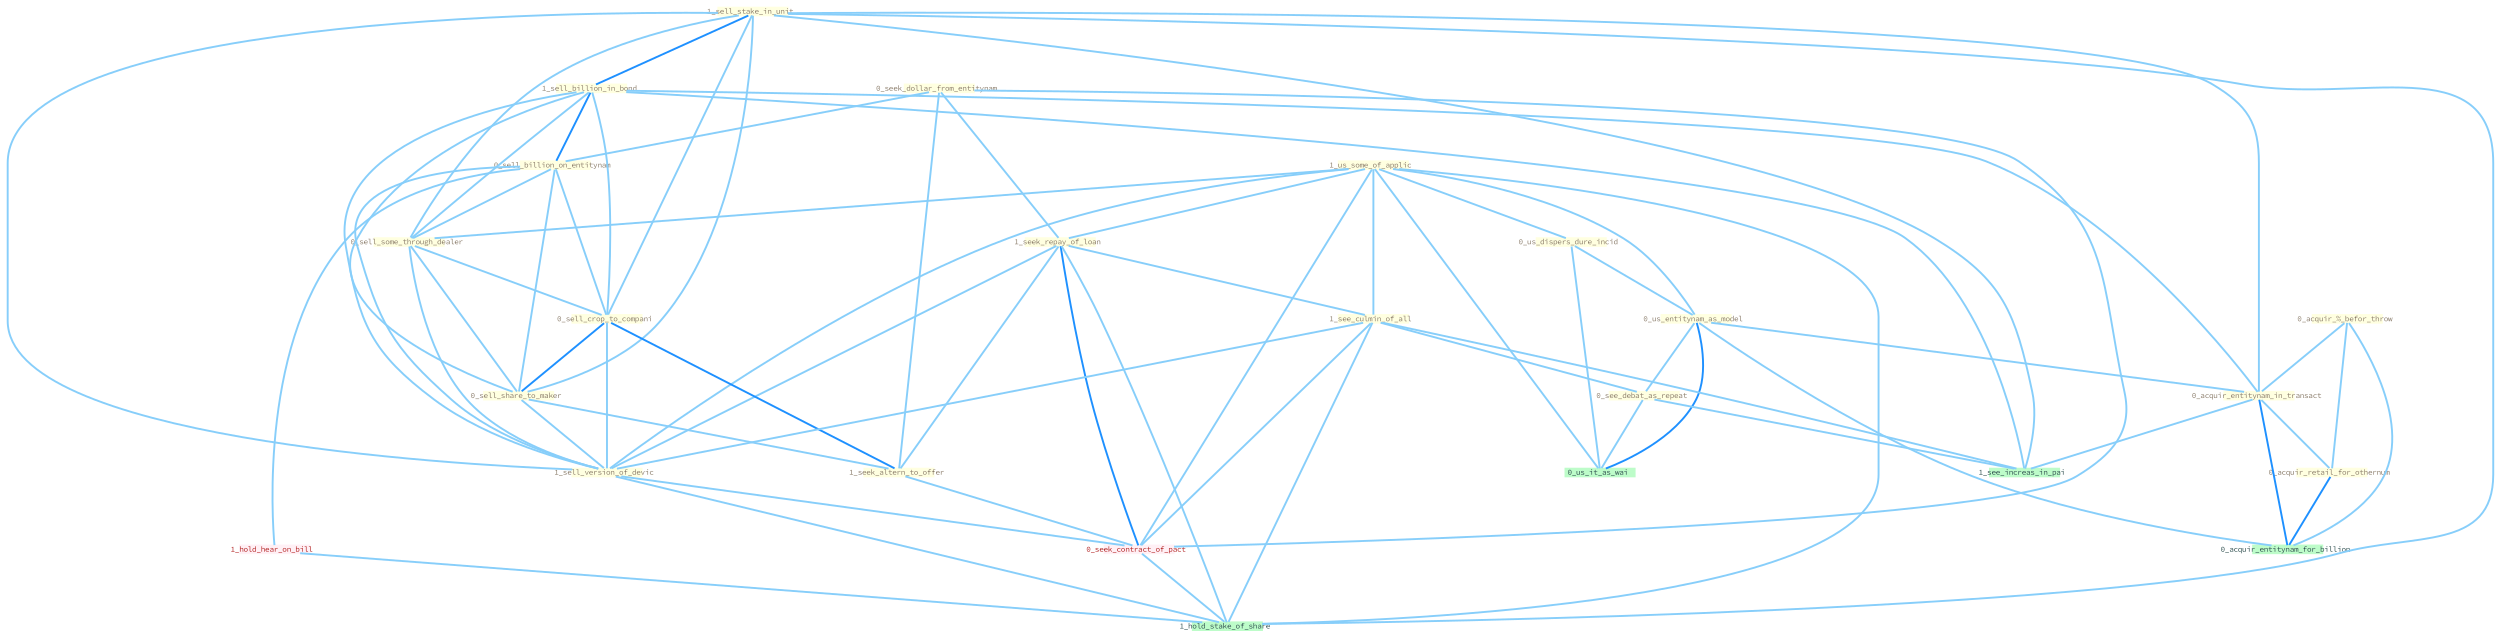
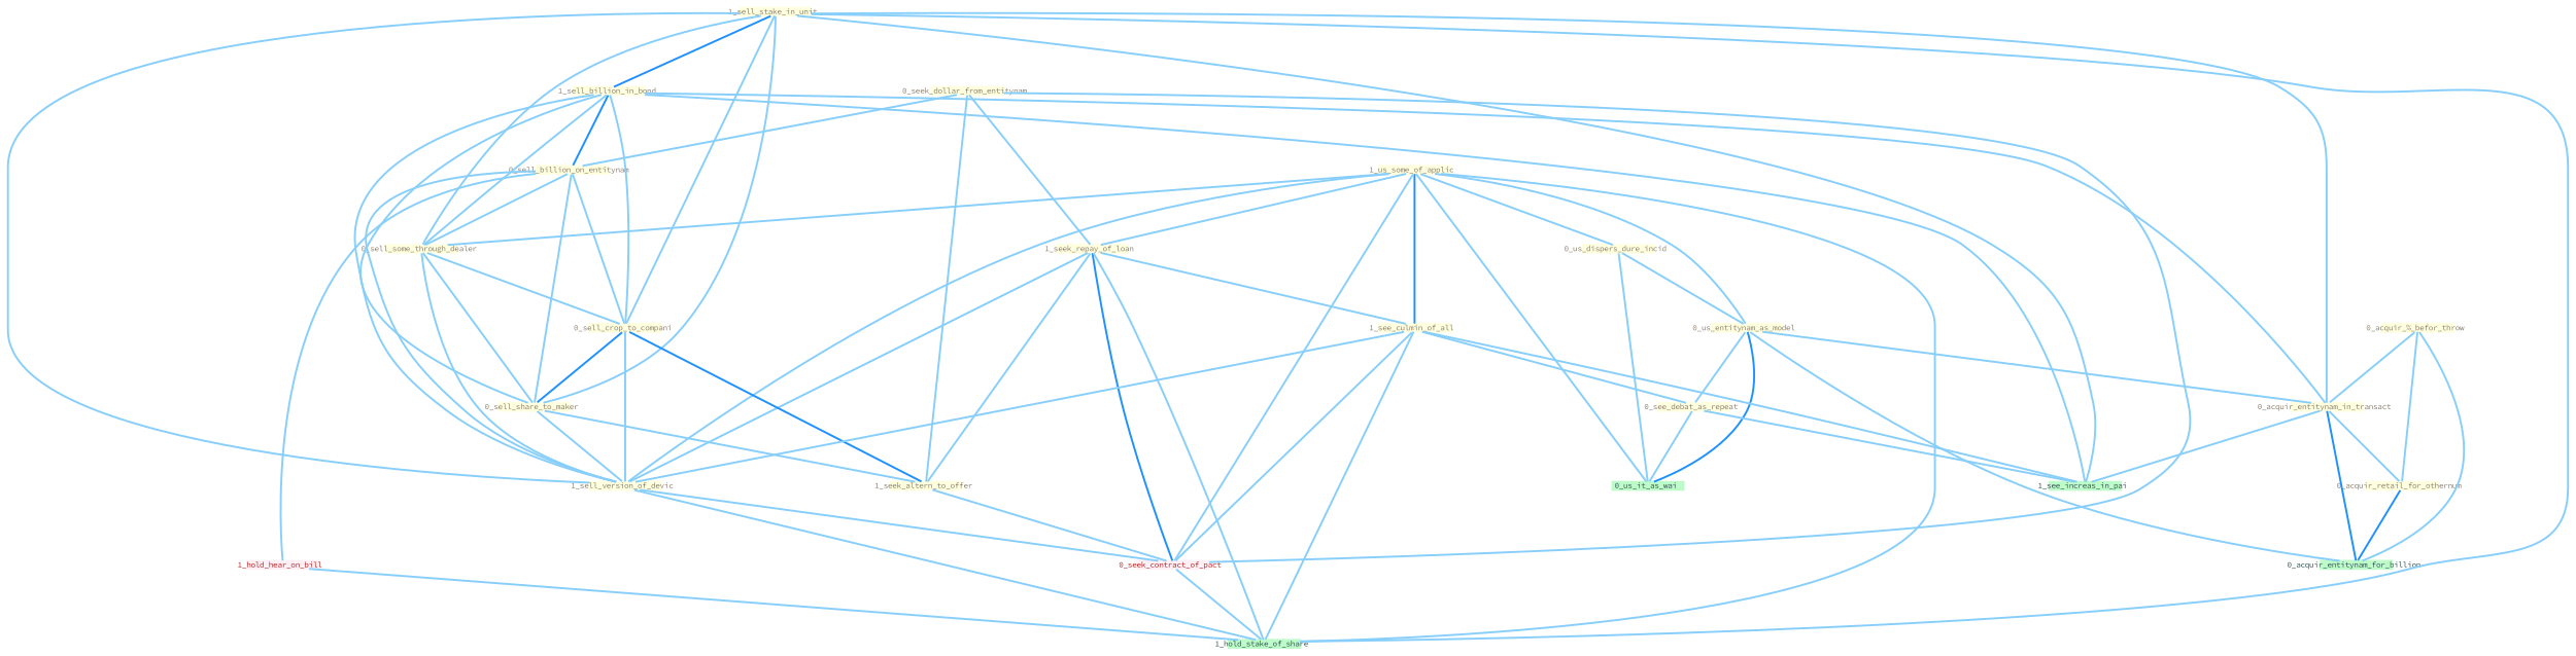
  graph {
    fontname="Source Code Pro"
    node [color="#ffffe0" fixedsize=true fontcolor="#8b7d6b" fontname="Source Code Pro" fontsize=4 shape=polygon style=filled]
    edge [color="#87cefa" fontname="Source Code Pro" w=1]
    "0_seek_dollar_from_entitynam " [height=.06 width=.5]
    "0_acquir_%_befor_throw " [height=.06 width=.5]
    "1_sell_stake_in_unit " [height=.06 width=.5]
    "1_sell_billion_in_bond " [height=.06 width=.5]
    "0_sell_billion_on_entitynam " [height=.06 width=.5]
    "1_us_some_of_applic " [height=.06 width=.5]
    "0_us_dispers_dure_incid " [height=.06 width=.5]
    "0_us_entitynam_as_model " [height=.06 width=.5]
    "1_seek_repay_of_loan " [height=.06 width=.5]
    "0_acquir_entitynam_in_transact " [height=.06 width=.5]
    "0_sell_some_through_dealer " [height=.06 width=.5]
    "0_acquir_retail_for_othernum " [height=.06 width=.5]
    "0_sell_crop_to_compani " [height=.06 width=.5]
    "0_sell_share_to_maker " [height=.06 width=.5]
    "1_seek_altern_to_offer " [height=.06 width=.5]
    "1_see_culmin_of_all " [height=.06 width=.5]
    "0_see_debat_as_repeat " [height=.06 width=.5]
    "1_sell_version_of_devic " [height=.06 width=.5]
    "0_seek_contract_of_pact " [color="#fff0f5" fontcolor="#b22222" height=.06 width=.5]
    "1_hold_hear_on_bill " [color="#fff0f5" fontcolor="#b22222" height=.06 width=.5]
    "0_acquir_entitynam_for_billion " [color="#BDFCC9" fontcolor="#2f4f4f" height=.06 width=.5]
    "1_see_increas_in_pai " [color="#BDFCC9" fontcolor="#2f4f4f" height=.06 width=.5]
    "1_hold_stake_of_share " [color="#BDFCC9" fontcolor="#2f4f4f" height=.06 width=.5]
    "0_us_it_as_wai " [color="#BDFCC9" fontcolor="#2f4f4f" height=.06 width=.5]
    subgraph sub_1 {
      "0_seek_dollar_from_entitynam "
      "0_acquir_%_befor_throw "
      "1_sell_stake_in_unit "
      "1_sell_billion_in_bond "
      "0_sell_billion_on_entitynam "
      "1_us_some_of_applic "
      "0_us_dispers_dure_incid "
      "0_us_entitynam_as_model "
      "1_seek_repay_of_loan "
      "0_acquir_entitynam_in_transact "
      "0_sell_some_through_dealer "
      "0_acquir_retail_for_othernum "
      "0_sell_crop_to_compani "
      "0_sell_share_to_maker "
      "1_seek_altern_to_offer "
      "1_see_culmin_of_all "
      "0_see_debat_as_repeat "
      "1_sell_version_of_devic "
    }
    subgraph sub_2 {
      "0_seek_contract_of_pact "
      "1_hold_hear_on_bill "
    }
    "0_seek_dollar_from_entitynam " -- "0_sell_billion_on_entitynam "
    "0_seek_dollar_from_entitynam " -- "1_seek_repay_of_loan "
    "0_seek_dollar_from_entitynam " -- "1_seek_altern_to_offer "
    "0_seek_dollar_from_entitynam " -- "0_seek_contract_of_pact "
    "0_acquir_%_befor_throw " -- "0_acquir_entitynam_in_transact "
    "0_acquir_%_befor_throw " -- "0_acquir_retail_for_othernum "
    "0_acquir_%_befor_throw " -- "0_acquir_entitynam_for_billion "
    "1_sell_stake_in_unit " -- "1_sell_billion_in_bond " [color="#1e90ff" w=2]
    "1_sell_stake_in_unit " -- "0_acquir_entitynam_in_transact "
    "1_sell_stake_in_unit " -- "0_sell_some_through_dealer "
    "1_sell_stake_in_unit " -- "0_sell_crop_to_compani "
    "1_sell_stake_in_unit " -- "0_sell_share_to_maker "
    "1_sell_stake_in_unit " -- "1_sell_version_of_devic "
    "1_sell_stake_in_unit " -- "1_see_increas_in_pai "
    "1_sell_stake_in_unit " -- "1_hold_stake_of_share "
    "1_sell_billion_in_bond " -- "0_sell_billion_on_entitynam " [color="#1e90ff" w=2]
    "1_sell_billion_in_bond " -- "0_acquir_entitynam_in_transact "
    "1_sell_billion_in_bond " -- "0_sell_some_through_dealer "
    "1_sell_billion_in_bond " -- "0_sell_crop_to_compani "
    "1_sell_billion_in_bond " -- "0_sell_share_to_maker "
    "1_sell_billion_in_bond " -- "1_sell_version_of_devic "
    "1_sell_billion_in_bond " -- "1_see_increas_in_pai "
    "0_sell_billion_on_entitynam " -- "0_sell_some_through_dealer "
    "0_sell_billion_on_entitynam " -- "0_sell_crop_to_compani "
    "0_sell_billion_on_entitynam " -- "0_sell_share_to_maker "
    "0_sell_billion_on_entitynam " -- "1_sell_version_of_devic "
    "0_sell_billion_on_entitynam " -- "1_hold_hear_on_bill "
    "1_us_some_of_applic " -- "0_us_dispers_dure_incid "
    "1_us_some_of_applic " -- "0_us_entitynam_as_model "
    "1_us_some_of_applic " -- "1_seek_repay_of_loan "
    "1_us_some_of_applic " -- "0_sell_some_through_dealer "
-   "1_us_some_of_applic " -- "1_see_culmin_of_all "
+   "1_us_some_of_applic " -- "1_see_culmin_of_all " [color="#1e90ff"]
    "1_us_some_of_applic " -- "1_sell_version_of_devic "
    "1_us_some_of_applic " -- "0_seek_contract_of_pact "
    "1_us_some_of_applic " -- "1_hold_stake_of_share "
    "1_us_some_of_applic " -- "0_us_it_as_wai "
    "0_us_dispers_dure_incid " -- "0_us_entitynam_as_model "
    "0_us_dispers_dure_incid " -- "0_us_it_as_wai "
    "0_us_entitynam_as_model " -- "0_acquir_entitynam_in_transact "
    "0_us_entitynam_as_model " -- "0_see_debat_as_repeat "
    "0_us_entitynam_as_model " -- "0_acquir_entitynam_for_billion "
    "0_us_entitynam_as_model " -- "0_us_it_as_wai " [color="#1e90ff" w=2]
    "1_seek_repay_of_loan " -- "1_seek_altern_to_offer "
    "1_seek_repay_of_loan " -- "1_see_culmin_of_all "
    "1_seek_repay_of_loan " -- "1_sell_version_of_devic "
    "1_seek_repay_of_loan " -- "0_seek_contract_of_pact " [color="#1e90ff" w=2]
    "1_seek_repay_of_loan " -- "1_hold_stake_of_share "
    "0_acquir_entitynam_in_transact " -- "0_acquir_retail_for_othernum "
    "0_acquir_entitynam_in_transact " -- "0_acquir_entitynam_for_billion " [color="#1e90ff" w=2]
    "0_acquir_entitynam_in_transact " -- "1_see_increas_in_pai "
    "0_sell_some_through_dealer " -- "0_sell_crop_to_compani "
    "0_sell_some_through_dealer " -- "0_sell_share_to_maker "
    "0_sell_some_through_dealer " -- "1_sell_version_of_devic "
    "0_acquir_retail_for_othernum " -- "0_acquir_entitynam_for_billion " [color="#1e90ff" w=2]
    "0_sell_crop_to_compani " -- "0_sell_share_to_maker " [color="#1e90ff" w=2]
    "0_sell_crop_to_compani " -- "1_seek_altern_to_offer " [color="#1e90ff"]
    "0_sell_crop_to_compani " -- "1_sell_version_of_devic "
    "0_sell_share_to_maker " -- "1_seek_altern_to_offer "
    "0_sell_share_to_maker " -- "1_sell_version_of_devic "
    "1_seek_altern_to_offer " -- "0_seek_contract_of_pact "
    "1_see_culmin_of_all " -- "0_see_debat_as_repeat "
    "1_see_culmin_of_all " -- "1_sell_version_of_devic "
    "1_see_culmin_of_all " -- "0_seek_contract_of_pact "
    "1_see_culmin_of_all " -- "1_see_increas_in_pai "
    "1_see_culmin_of_all " -- "1_hold_stake_of_share "
    "0_see_debat_as_repeat " -- "1_see_increas_in_pai "
    "0_see_debat_as_repeat " -- "0_us_it_as_wai "
    "1_sell_version_of_devic " -- "0_seek_contract_of_pact "
    "1_sell_version_of_devic " -- "1_hold_stake_of_share "
    "0_seek_contract_of_pact " -- "1_hold_stake_of_share "
    "1_hold_hear_on_bill " -- "1_hold_stake_of_share "
  }
